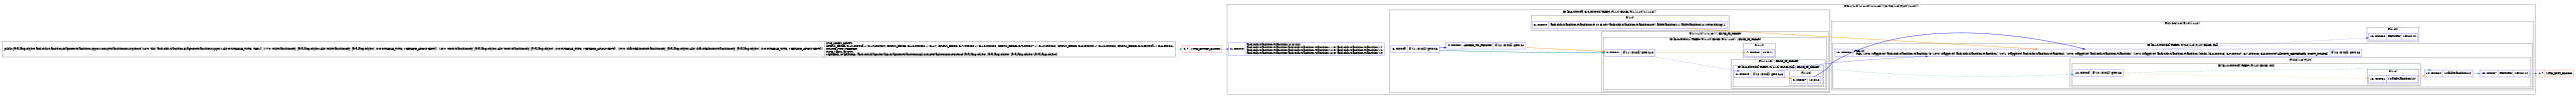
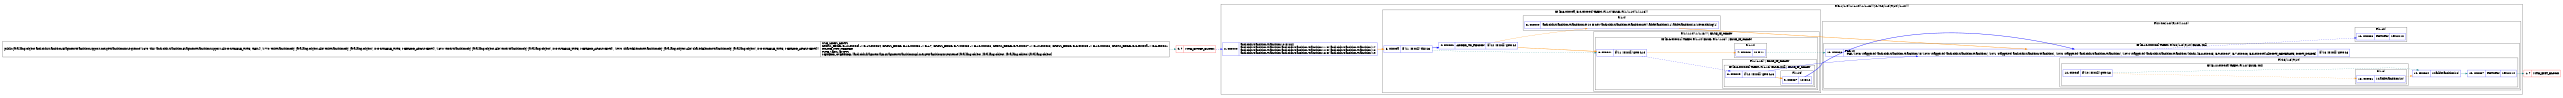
  digraph {
    rankdir=LR
    node [color=blue shape=record]
    edge [color=darkorange style=dashed]
    n1 [label="{5\:\ 0x000e|androidx.transition.TransitionSet r0 = new androidx.transition.TransitionSet().addTransition(r1).addTransition(r2).setOrdering(1)\l}"]
    n2 [label="{7\:\ 0x0023|r0 = r1\l}"]
    n3 [label="{9\:\ 0x0027|r0 = r2\l}"]
    n4 [label="{8\:\ 0x0025|if (r2 != null) goto L16\l}"]
    n5 [label="{6\:\ 0x0021|if (r1 != null) goto L14\l}"]
-   n6 [label="{3\:\ 0x000a|if (r1 != null) goto L3\l}"]
+   n6 [label="{3\:\ 0x000a|if (r1 != null) this L3\l}"]
    n7 [label="{4\:\ 0x000c|ADDED_TO_REGION\l|if (r2 != null) goto L4\l}"]
    n8 [label="{13\:\ 0x0031|r4.addTransition(r0)\l}"]
    n9 [label="{12\:\ 0x002f|if (r0 != null) goto L8\l}"]
    n10 [label="{14\:\ 0x0034|r4.addTransition(r3)\l}"]
    n11 [label="{15\:\ 0x0037|RETURN\l|return r4\l}"]
    n12 [label="{10\:\ 0x0028|PHI: r0 \l  PHI: (r0v3 'staggered' androidx.transition.Transition) = (r0v0 'staggered' androidx.transition.Transition), (r0v1 'staggered' androidx.transition.Transition), (r0v2 'staggered' androidx.transition.Transition), (r0v4 'staggered' androidx.transition.Transition) binds: [B:8:0x0025, B:9:0x0027, B:7:0x0023, B:5:0x000e] A[DONT_GENERATE, DONT_INLINE]\l|if (r3 != null) goto L6\l}"]
    n13 [label="{16\:\ 0x0038|RETURN\l|return r0\l}"]
    n14 [label="{2\:\ 0x0000|androidx.transition.Transition r0 = null\landroidx.transition.Transition androidx.transition.Transition r1 = (androidx.transition.Transition) r7\landroidx.transition.Transition androidx.transition.Transition r2 = (androidx.transition.Transition) r8\landroidx.transition.Transition androidx.transition.Transition r3 = (androidx.transition.Transition) r9\l}"]
    n15 [color=red label="{1\:\ ?|MTH_EXIT_BLOCK\l}"]
    n16 [color=red label="{0\:\ ?|MTH_ENTER_BLOCK\l}"]
    n17 [label="{public java.lang.Object androidx.transition.FragmentTransitionSupport.mergeTransitionsInSequence((r6v0 'this' androidx.transition.FragmentTransitionSupport A[IMMUTABLE_TYPE, THIS]), (r7v0 'exitTransitionObj' java.lang.Object A[D('exitTransitionObj' java.lang.Object), IMMUTABLE_TYPE, METHOD_ARGUMENT]), (r8v0 'enterTransitionObj' java.lang.Object A[D('enterTransitionObj' java.lang.Object), IMMUTABLE_TYPE, METHOD_ARGUMENT]), (r9v0 'sharedElementTransitionObj' java.lang.Object A[D('sharedElementTransitionObj' java.lang.Object), IMMUTABLE_TYPE, METHOD_ARGUMENT]))  | USE_LINES_HINTS\lCROSS_EDGE: B:12:0x002f \-\> B:14:0x0034, CROSS_EDGE: B:16:0x0038 \-\> B:1:?, CROSS_EDGE: B:7:0x0023 \-\> B:10:0x0028, CROSS_EDGE: B:9:0x0027 \-\> B:10:0x0028, CROSS_EDGE: B:8:0x0025 \-\> B:10:0x0028, CROSS_EDGE: B:3:0x000a \-\> B:6:0x0021\lINLINE_NOT_NEEDED\lTYPE_VARS: EMPTY\lMETHOD_OVERRIDE: [androidx.fragment.app.FragmentTransitionImpl.mergeTransitionsInSequence(java.lang.Object, java.lang.Object, java.lang.Object):java.lang.Object]\l}" color=""]
    subgraph cluster_1 {
      label="R(3:1|(1:4)(1:(1:14)(1:(1:16)))|(2:(4:6|(1:8)|9|10)|(1:12)))"
      n14
      subgraph cluster_2 {
        label="IF [B:3:0x000a, B:4:0x000c] THEN: R(1:4) ELSE: R(1:(1:14)(1:(1:16)))"
        n6
        n7
        subgraph cluster_3 {
          label="R(1:4)"
          n1
        }
        subgraph cluster_4 {
          label="R(1:(1:14)(1:(1:16))) | ELSE_IF_CHAIN\l"
          subgraph cluster_5 {
            label="IF [B:6:0x0021] THEN: R(1:14) ELSE: R(1:(1:16)) | ELSE_IF_CHAIN\l"
            n5
            subgraph cluster_6 {
              label="R(1:14)"
              n2
            }
            subgraph cluster_7 {
              label="R(1:(1:16)) | ELSE_IF_CHAIN\l"
              subgraph cluster_8 {
                label="IF [B:8:0x0025] THEN: R(1:16) ELSE: null | ELSE_IF_CHAIN\l"
                n4
                subgraph cluster_9 {
                  label="R(1:16)"
                  n3
                }
              }
            }
          }
        }
      }
      subgraph cluster_10 {
        label="R(2:(4:6|(1:8)|9|10)|(1:12))"
        subgraph cluster_11 {
          label="IF [B:10:0x0028] THEN: R(4:6|(1:8)|9|10) ELSE: null"
          n12
          subgraph cluster_12 {
            label="R(4:6|(1:8)|9|10)"
            n10
            n11
            subgraph cluster_13 {
              label="IF [B:12:0x002f] THEN: R(1:8) ELSE: null"
              n9
              subgraph cluster_14 {
                label="R(1:8)"
                n8
              }
            }
          }
        }
        subgraph cluster_15 {
          label="R(1:12)"
          n13
        }
      }
    }
    n1 -> n12 [style=bold]
-   n2 -> n9 [color=teal]
+   n2 -> n12 [color=teal]
    n3 -> n12 [color=blue style=bold]
    n4 -> n3 [style=bold]
    n4 -> n12 [color=blue style=solid]
    n5 -> n2 [style=solid]
    n5 -> n4 [color=blue]
-   n6 -> n5 [color=teal style=bold]
+   n6 -> n5 [color=teal]
    n6 -> n7 [color=blue style=bold]
+   n7 -> n1 [style=solid]
    n7 -> n5 [style=bold]
    n8 -> n10
    n9 -> n8
    n9 -> n10 [color=teal]
    n10 -> n11 [color=teal style=solid]
    n11 -> n15 [color=teal style=solid]
    n12 -> n13 [color=blue]
+   n14 -> n6 [style=bold]
    n16 -> n14 [color=blue]
    n17 -> n16 [color=teal]
  }
